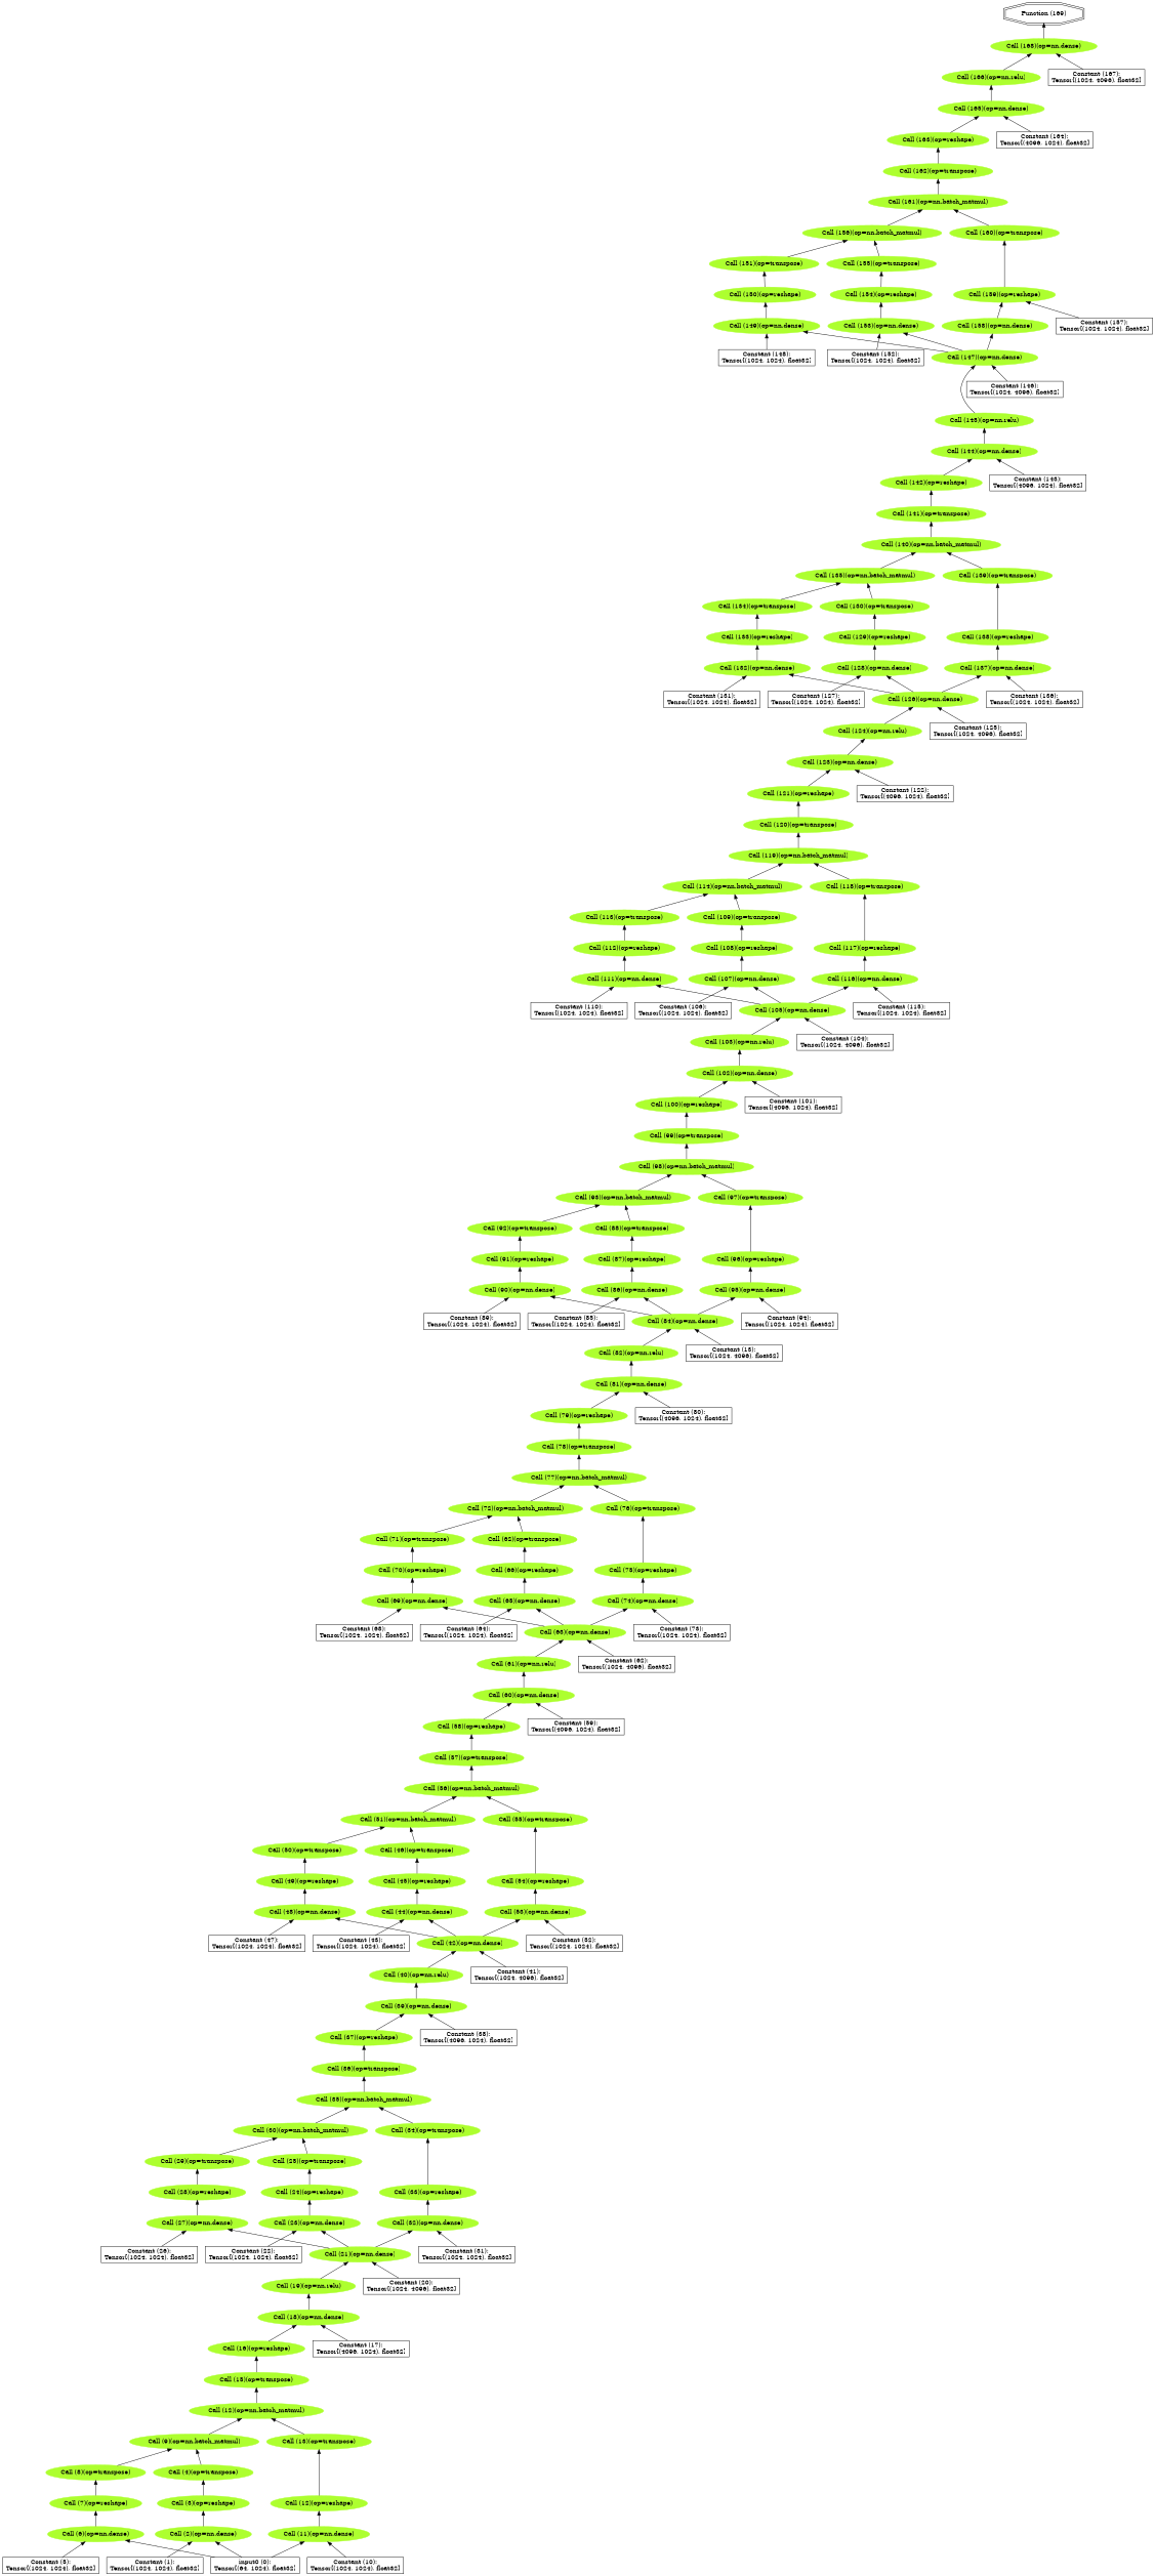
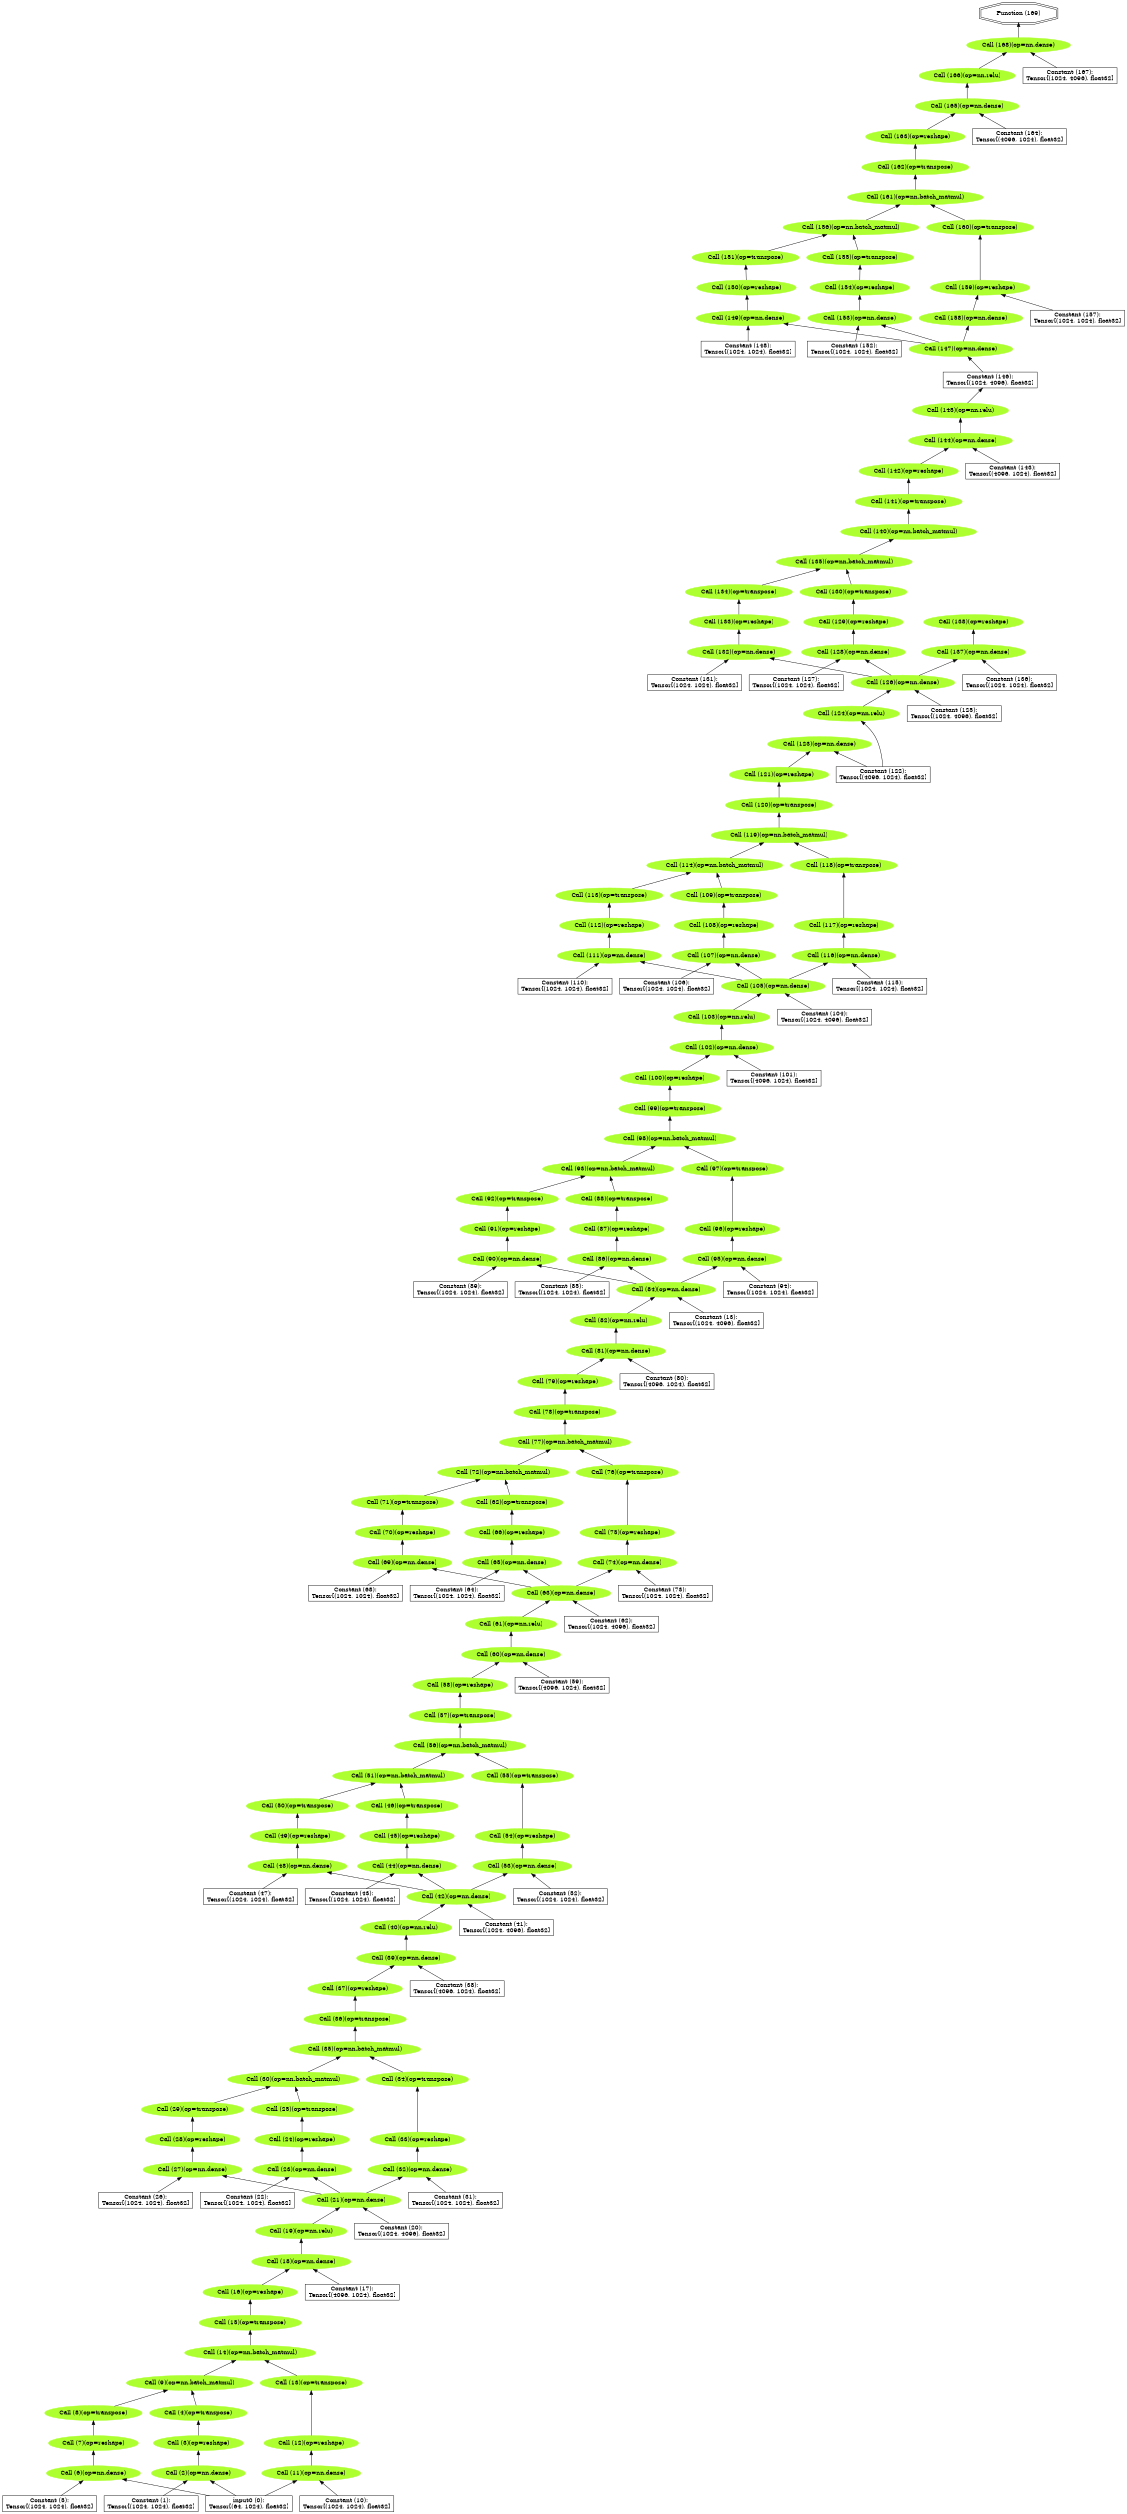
  digraph {
    rankdir=BT
    node [shape=ellipse color=greenyellow style=filled]
    n1 [label="input0 (0):\nTensor[(64, 1024), float32]" shape=rectangle color="" style=""]
    n2 [label="Call (2)(op=nn.dense)"]
    n3 [label="Call (6)(op=nn.dense)"]
    n4 [label="Call (11)(op=nn.dense)"]
    n5 [label="Call (3)(op=reshape)"]
    n6 [label="Call (7)(op=reshape)"]
    n7 [label="Call (12)(op=reshape)"]
    n8 [label="Constant (1):\nTensor[(1024, 1024), float32]" shape=rectangle color="" style=""]
    n9 [label="Call (4)(op=transpose)"]
    n10 [label="Call (9)(op=nn.batch_matmul)"]
-   n11 [label="Call (12)(op=nn.batch_matmul)"]
+   n11 [label="Call (14)(op=nn.batch_matmul)"]
    n12 [label="Constant (5):\nTensor[(1024, 1024), float32]" shape=rectangle color="" style=""]
    n13 [label="Call (8)(op=transpose)"]
    n14 [label="Call (15)(op=transpose)"]
    n15 [label="Constant (10):\nTensor[(1024, 1024), float32]" shape=rectangle color="" style=""]
    n16 [label="Call (13)(op=transpose)"]
    n17 [label="Call (16)(op=reshape)"]
    n18 [label="Call (18)(op=nn.dense)"]
    n19 [label="Call (19)(op=nn.relu)"]
    n20 [label="Constant (17):\nTensor[(4096, 1024), float32]" shape=rectangle color="" style=""]
    n21 [label="Call (21)(op=nn.dense)"]
    n22 [label="Call (23)(op=nn.dense)"]
    n23 [label="Call (27)(op=nn.dense)"]
    n24 [label="Call (32)(op=nn.dense)"]
    n25 [label="Constant (20):\nTensor[(1024, 4096), float32]" shape=rectangle color="" style=""]
    n26 [label="Call (24)(op=reshape)"]
    n27 [label="Call (28)(op=reshape)"]
    n28 [label="Call (33)(op=reshape)"]
    n29 [label="Constant (22):\nTensor[(1024, 1024), float32]" shape=rectangle color="" style=""]
    n30 [label="Call (25)(op=transpose)"]
    n31 [label="Call (30)(op=nn.batch_matmul)"]
    n32 [label="Call (35)(op=nn.batch_matmul)"]
    n33 [label="Constant (26):\nTensor[(1024, 1024), float32]" shape=rectangle color="" style=""]
    n34 [label="Call (29)(op=transpose)"]
    n35 [label="Call (36)(op=transpose)"]
    n36 [label="Constant (31):\nTensor[(1024, 1024), float32]" shape=rectangle color="" style=""]
    n37 [label="Call (34)(op=transpose)"]
    n38 [label="Call (37)(op=reshape)"]
    n39 [label="Call (39)(op=nn.dense)"]
    n40 [label="Call (40)(op=nn.relu)"]
    n41 [label="Constant (38):\nTensor[(4096, 1024), float32]" shape=rectangle color="" style=""]
    n42 [label="Call (42)(op=nn.dense)"]
    n43 [label="Call (44)(op=nn.dense)"]
    n44 [label="Call (48)(op=nn.dense)"]
    n45 [label="Call (53)(op=nn.dense)"]
    n46 [label="Constant (41):\nTensor[(1024, 4096), float32]" shape=rectangle color="" style=""]
    n47 [label="Call (45)(op=reshape)"]
    n48 [label="Call (49)(op=reshape)"]
    n49 [label="Call (54)(op=reshape)"]
    n50 [label="Constant (43):\nTensor[(1024, 1024), float32]" shape=rectangle color="" style=""]
    n51 [label="Call (46)(op=transpose)"]
    n52 [label="Call (51)(op=nn.batch_matmul)"]
    n53 [label="Call (56)(op=nn.batch_matmul)"]
    n54 [label="Constant (47):\nTensor[(1024, 1024), float32]" shape=rectangle color="" style=""]
    n55 [label="Call (50)(op=transpose)"]
    n56 [label="Call (57)(op=transpose)"]
    n57 [label="Constant (52):\nTensor[(1024, 1024), float32]" shape=rectangle color="" style=""]
    n58 [label="Call (55)(op=transpose)"]
    n59 [label="Call (58)(op=reshape)"]
    n60 [label="Call (60)(op=nn.dense)"]
    n61 [label="Call (61)(op=nn.relu)"]
    n62 [label="Constant (59):\nTensor[(4096, 1024), float32]" shape=rectangle color="" style=""]
    n63 [label="Call (63)(op=nn.dense)"]
    n64 [label="Call (65)(op=nn.dense)"]
    n65 [label="Call (69)(op=nn.dense)"]
    n66 [label="Call (74)(op=nn.dense)"]
    n67 [label="Constant (62):\nTensor[(1024, 4096), float32]" shape=rectangle color="" style=""]
    n68 [label="Call (66)(op=reshape)"]
    n69 [label="Call (70)(op=reshape)"]
    n70 [label="Call (75)(op=reshape)"]
    n71 [label="Constant (64):\nTensor[(1024, 1024), float32]" shape=rectangle color="" style=""]
    n72 [label="Call (62)(op=transpose)"]
    n73 [label="Call (72)(op=nn.batch_matmul)"]
    n74 [label="Call (77)(op=nn.batch_matmul)"]
    n75 [label="Constant (68):\nTensor[(1024, 1024), float32]" shape=rectangle color="" style=""]
    n76 [label="Call (71)(op=transpose)"]
    n77 [label="Call (78)(op=transpose)"]
    n78 [label="Constant (73):\nTensor[(1024, 1024), float32]" shape=rectangle color="" style=""]
    n79 [label="Call (76)(op=transpose)"]
    n80 [label="Call (79)(op=reshape)"]
    n81 [label="Call (81)(op=nn.dense)"]
    n82 [label="Call (82)(op=nn.relu)"]
    n83 [label="Constant (80):\nTensor[(4096, 1024), float32]" shape=rectangle color="" style=""]
    n84 [label="Call (84)(op=nn.dense)"]
    n85 [label="Call (86)(op=nn.dense)"]
    n86 [label="Call (90)(op=nn.dense)"]
    n87 [label="Call (95)(op=nn.dense)"]
    n88 [label="Constant (13):\nTensor[(1024, 4096), float32]" shape=rectangle color="" style=""]
    n89 [label="Call (87)(op=reshape)"]
    n90 [label="Call (91)(op=reshape)"]
    n91 [label="Call (96)(op=reshape)"]
    n92 [label="Constant (85):\nTensor[(1024, 1024), float32]" shape=rectangle color="" style=""]
    n93 [label="Call (88)(op=transpose)"]
    n94 [label="Call (93)(op=nn.batch_matmul)"]
    n95 [label="Call (98)(op=nn.batch_matmul)"]
    n96 [label="Constant (89):\nTensor[(1024, 1024), float32]" shape=rectangle color="" style=""]
    n97 [label="Call (92)(op=transpose)"]
    n98 [label="Call (99)(op=transpose)"]
    n99 [label="Constant (94):\nTensor[(1024, 1024), float32]" shape=rectangle color="" style=""]
    n100 [label="Call (97)(op=transpose)"]
    n101 [label="Call (100)(op=reshape)"]
    n102 [label="Call (102)(op=nn.dense)"]
    n103 [label="Call (103)(op=nn.relu)"]
    n104 [label="Constant (101):\nTensor[(4096, 1024), float32]" shape=rectangle color="" style=""]
    n105 [label="Call (105)(op=nn.dense)"]
    n106 [label="Call (107)(op=nn.dense)"]
    n107 [label="Call (111)(op=nn.dense)"]
    n108 [label="Call (116)(op=nn.dense)"]
    n109 [label="Constant (104):\nTensor[(1024, 4096), float32]" shape=rectangle color="" style=""]
    n110 [label="Call (108)(op=reshape)"]
    n111 [label="Call (112)(op=reshape)"]
    n112 [label="Call (117)(op=reshape)"]
    n113 [label="Constant (106):\nTensor[(1024, 1024), float32]" shape=rectangle color="" style=""]
    n114 [label="Call (109)(op=transpose)"]
    n115 [label="Call (114)(op=nn.batch_matmul)"]
    n116 [label="Call (119)(op=nn.batch_matmul)"]
    n117 [label="Constant (110):\nTensor[(1024, 1024), float32]" shape=rectangle color="" style=""]
    n118 [label="Call (113)(op=transpose)"]
    n119 [label="Call (120)(op=transpose)"]
    n120 [label="Constant (115):\nTensor[(1024, 1024), float32]" shape=rectangle color="" style=""]
    n121 [label="Call (118)(op=transpose)"]
    n122 [label="Call (121)(op=reshape)"]
    n123 [label="Call (123)(op=nn.dense)"]
    n124 [label="Call (124)(op=nn.relu)"]
    n125 [label="Constant (122):\nTensor[(4096, 1024), float32]" shape=rectangle color="" style=""]
    n126 [label="Call (126)(op=nn.dense)"]
    n127 [label="Call (128)(op=nn.dense)"]
    n128 [label="Call (132)(op=nn.dense)"]
    n129 [label="Call (137)(op=nn.dense)"]
    n130 [label="Constant (125):\nTensor[(1024, 4096), float32]" shape=rectangle color="" style=""]
    n131 [label="Call (129)(op=reshape)"]
    n132 [label="Call (133)(op=reshape)"]
    n133 [label="Call (138)(op=reshape)"]
    n134 [label="Constant (127):\nTensor[(1024, 1024), float32]" shape=rectangle color="" style=""]
    n135 [label="Call (130)(op=transpose)"]
    n136 [label="Call (135)(op=nn.batch_matmul)"]
    n137 [label="Call (140)(op=nn.batch_matmul)"]
    n138 [label="Constant (131):\nTensor[(1024, 1024), float32]" shape=rectangle color="" style=""]
    n139 [label="Call (134)(op=transpose)"]
    n140 [label="Call (141)(op=transpose)"]
    n141 [label="Constant (136):\nTensor[(1024, 1024), float32]" shape=rectangle color="" style=""]
-   n142 [label="Call (139)(op=transpose)"]
    n143 [label="Call (142)(op=reshape)"]
    n144 [label="Call (144)(op=nn.dense)"]
    n145 [label="Call (145)(op=nn.relu)"]
    n146 [label="Constant (143):\nTensor[(4096, 1024), float32]" shape=rectangle color="" style=""]
    n147 [label="Call (147)(op=nn.dense)"]
    n148 [label="Call (149)(op=nn.dense)"]
    n149 [label="Call (153)(op=nn.dense)"]
    n150 [label="Call (158)(op=nn.dense)"]
    n151 [label="Constant (146):\nTensor[(1024, 4096), float32]" shape=rectangle color="" style=""]
    n152 [label="Call (150)(op=reshape)"]
    n153 [label="Call (154)(op=reshape)"]
    n154 [label="Call (159)(op=reshape)"]
    n155 [label="Constant (148):\nTensor[(1024, 1024), float32]" shape=rectangle color="" style=""]
    n156 [label="Call (151)(op=transpose)"]
    n157 [label="Call (156)(op=nn.batch_matmul)"]
    n158 [label="Call (161)(op=nn.batch_matmul)"]
    n159 [label="Constant (152):\nTensor[(1024, 1024), float32]" shape=rectangle color="" style=""]
    n160 [label="Call (155)(op=transpose)"]
    n161 [label="Call (162)(op=transpose)"]
    n162 [label="Constant (157):\nTensor[(1024, 1024), float32]" shape=rectangle color="" style=""]
    n163 [label="Call (160)(op=transpose)"]
    n164 [label="Call (163)(op=reshape)"]
    n165 [label="Call (165)(op=nn.dense)"]
    n166 [label="Call (166)(op=nn.relu)"]
    n167 [label="Constant (164):\nTensor[(4096, 1024), float32]" shape=rectangle color="" style=""]
    n168 [label="Call (168)(op=nn.dense)"]
    n169 [label="Function (169)" shape=doubleoctagon color="" style=""]
    n170 [label="Constant (167):\nTensor[(1024, 4096), float32]" shape=rectangle color="" style=""]
    n1 -> n2
    n1 -> n3
    n1 -> n4
    n2 -> n5
    n3 -> n6
    n4 -> n7
    n5 -> n9
    n6 -> n13
    n7 -> n16
    n8 -> n2
    n9 -> n10
    n10 -> n11
    n11 -> n14
    n12 -> n3
    n13 -> n10
    n14 -> n17
    n15 -> n4
    n16 -> n11
    n17 -> n18
    n18 -> n19
    n19 -> n21
    n20 -> n18
    n21 -> n22
    n21 -> n23
    n21 -> n24
    n22 -> n26
    n23 -> n27
    n24 -> n28
    n25 -> n21
    n26 -> n30
    n27 -> n34
    n28 -> n37
    n29 -> n22
    n30 -> n31
    n31 -> n32
    n32 -> n35
    n33 -> n23
    n34 -> n31
    n35 -> n38
    n36 -> n24
    n37 -> n32
    n38 -> n39
    n39 -> n40
    n40 -> n42
    n41 -> n39
    n42 -> n43
    n42 -> n44
    n42 -> n45
    n43 -> n47
    n44 -> n48
    n45 -> n49
    n46 -> n42
    n47 -> n51
    n48 -> n55
    n49 -> n58
    n50 -> n43
    n51 -> n52
    n52 -> n53
    n53 -> n56
    n54 -> n44
    n55 -> n52
    n56 -> n59
    n57 -> n45
    n58 -> n53
    n59 -> n60
    n60 -> n61
    n61 -> n63
    n62 -> n60
    n63 -> n64
    n63 -> n65
    n63 -> n66
    n64 -> n68
    n65 -> n69
    n66 -> n70
    n67 -> n63
    n68 -> n72
    n69 -> n76
    n70 -> n79
    n71 -> n64
    n72 -> n73
    n73 -> n74
    n74 -> n77
    n75 -> n65
    n76 -> n73
    n77 -> n80
    n78 -> n66
    n79 -> n74
    n80 -> n81
    n81 -> n82
    n82 -> n84
    n83 -> n81
    n84 -> n85
    n84 -> n86
    n84 -> n87
    n85 -> n89
    n86 -> n90
    n87 -> n91
    n88 -> n84
    n89 -> n93
    n90 -> n97
    n91 -> n100
    n92 -> n85
    n93 -> n94
    n94 -> n95
    n95 -> n98
    n96 -> n86
    n97 -> n94
    n98 -> n101
    n99 -> n87
    n100 -> n95
    n101 -> n102
    n102 -> n103
    n103 -> n105
    n104 -> n102
    n105 -> n106
    n105 -> n107
    n105 -> n108
    n106 -> n110
    n107 -> n111
    n108 -> n112
    n109 -> n105
    n110 -> n114
    n111 -> n118
    n112 -> n121
    n113 -> n106
    n114 -> n115
    n115 -> n116
    n116 -> n119
    n117 -> n107
    n118 -> n115
    n119 -> n122
    n120 -> n108
    n121 -> n116
    n122 -> n123
-   n123 -> n124
+   n125 -> n124
    n124 -> n126
    n125 -> n123
    n126 -> n127
    n126 -> n128
    n126 -> n129
    n127 -> n131
    n128 -> n132
    n129 -> n133
    n130 -> n126
    n131 -> n135
    n132 -> n139
-   n133 -> n142
    n134 -> n127
    n135 -> n136
    n136 -> n137
    n137 -> n140
    n138 -> n128
    n139 -> n136
    n140 -> n143
    n141 -> n129
-   n142 -> n137
    n143 -> n144
    n144 -> n145
-   n145 -> n147
+   n145 -> n151
    n146 -> n144
    n147 -> n148
    n147 -> n149
    n147 -> n150
    n148 -> n152
    n149 -> n153
    n150 -> n154
    n151 -> n147
    n152 -> n156
    n153 -> n160
    n154 -> n163
    n155 -> n148
    n156 -> n157
    n157 -> n158
    n158 -> n161
    n159 -> n149
    n160 -> n157
    n161 -> n164
    n162 -> n154
    n163 -> n158
    n164 -> n165
    n165 -> n166
    n166 -> n168
    n167 -> n165
    n168 -> n169
    n170 -> n168
  }
